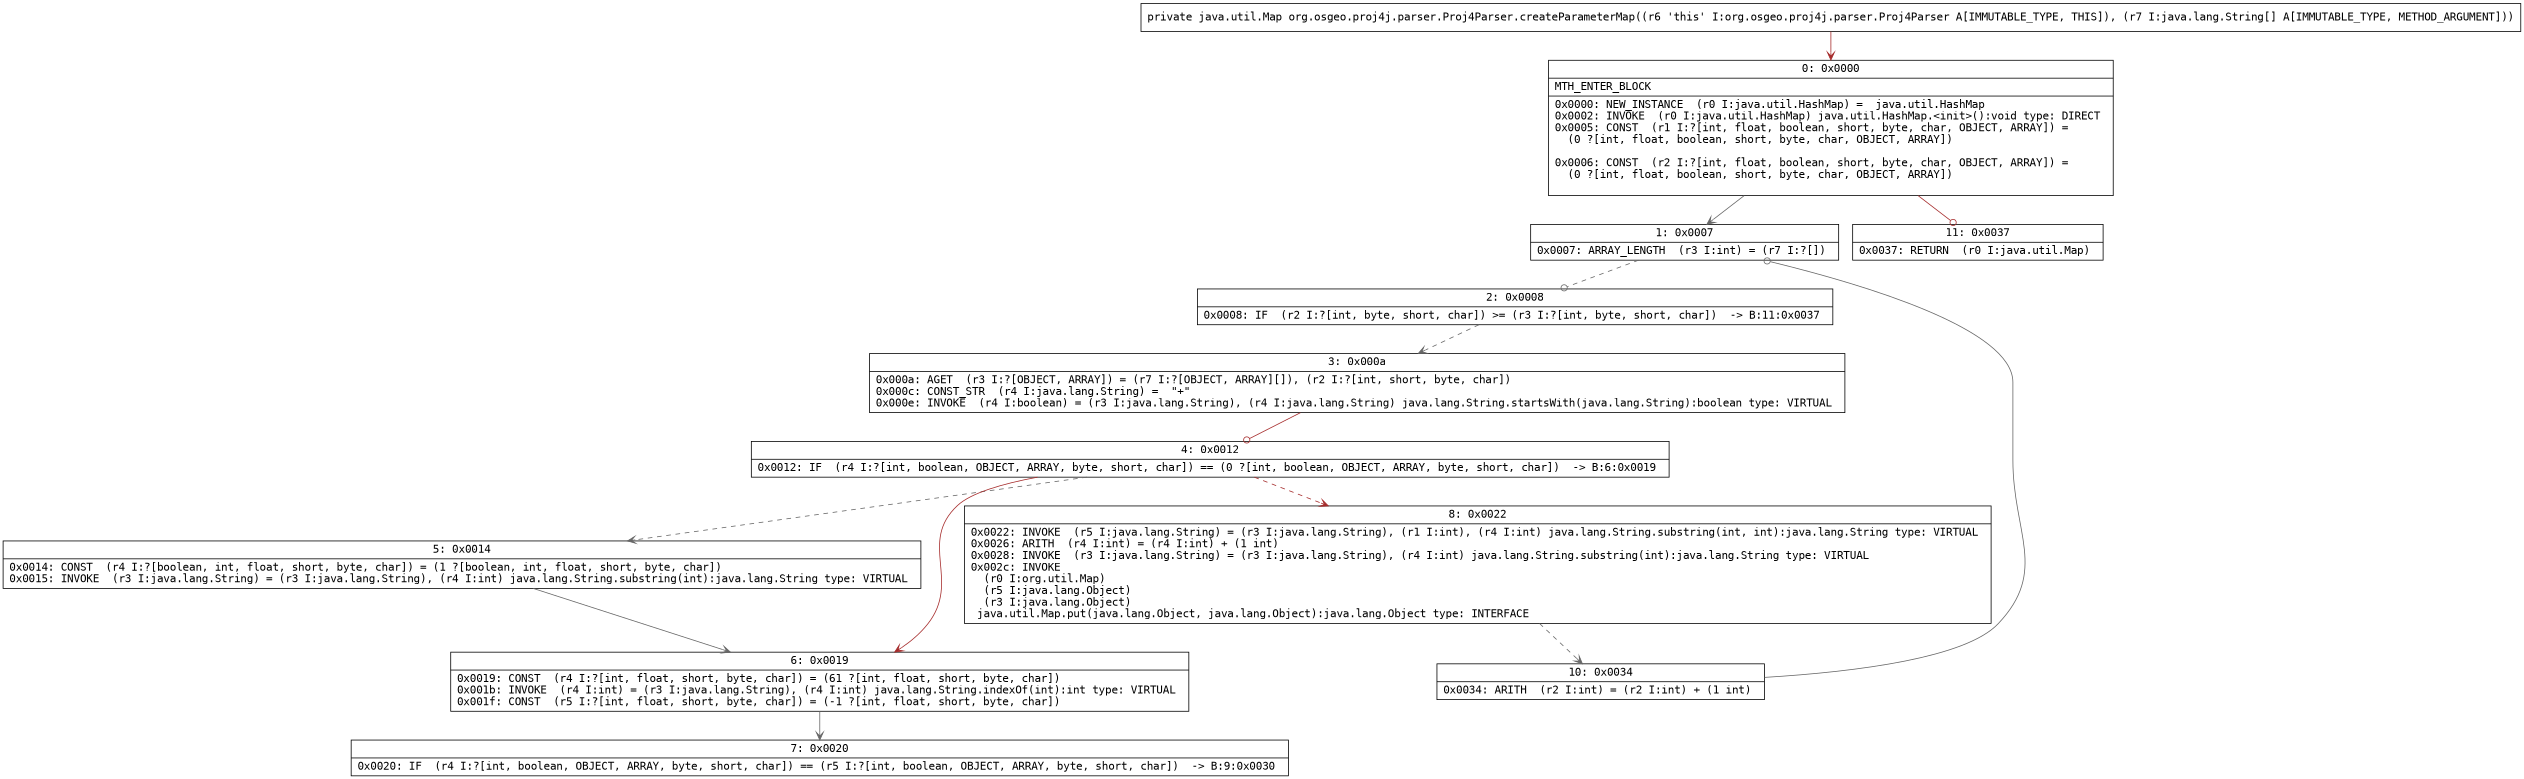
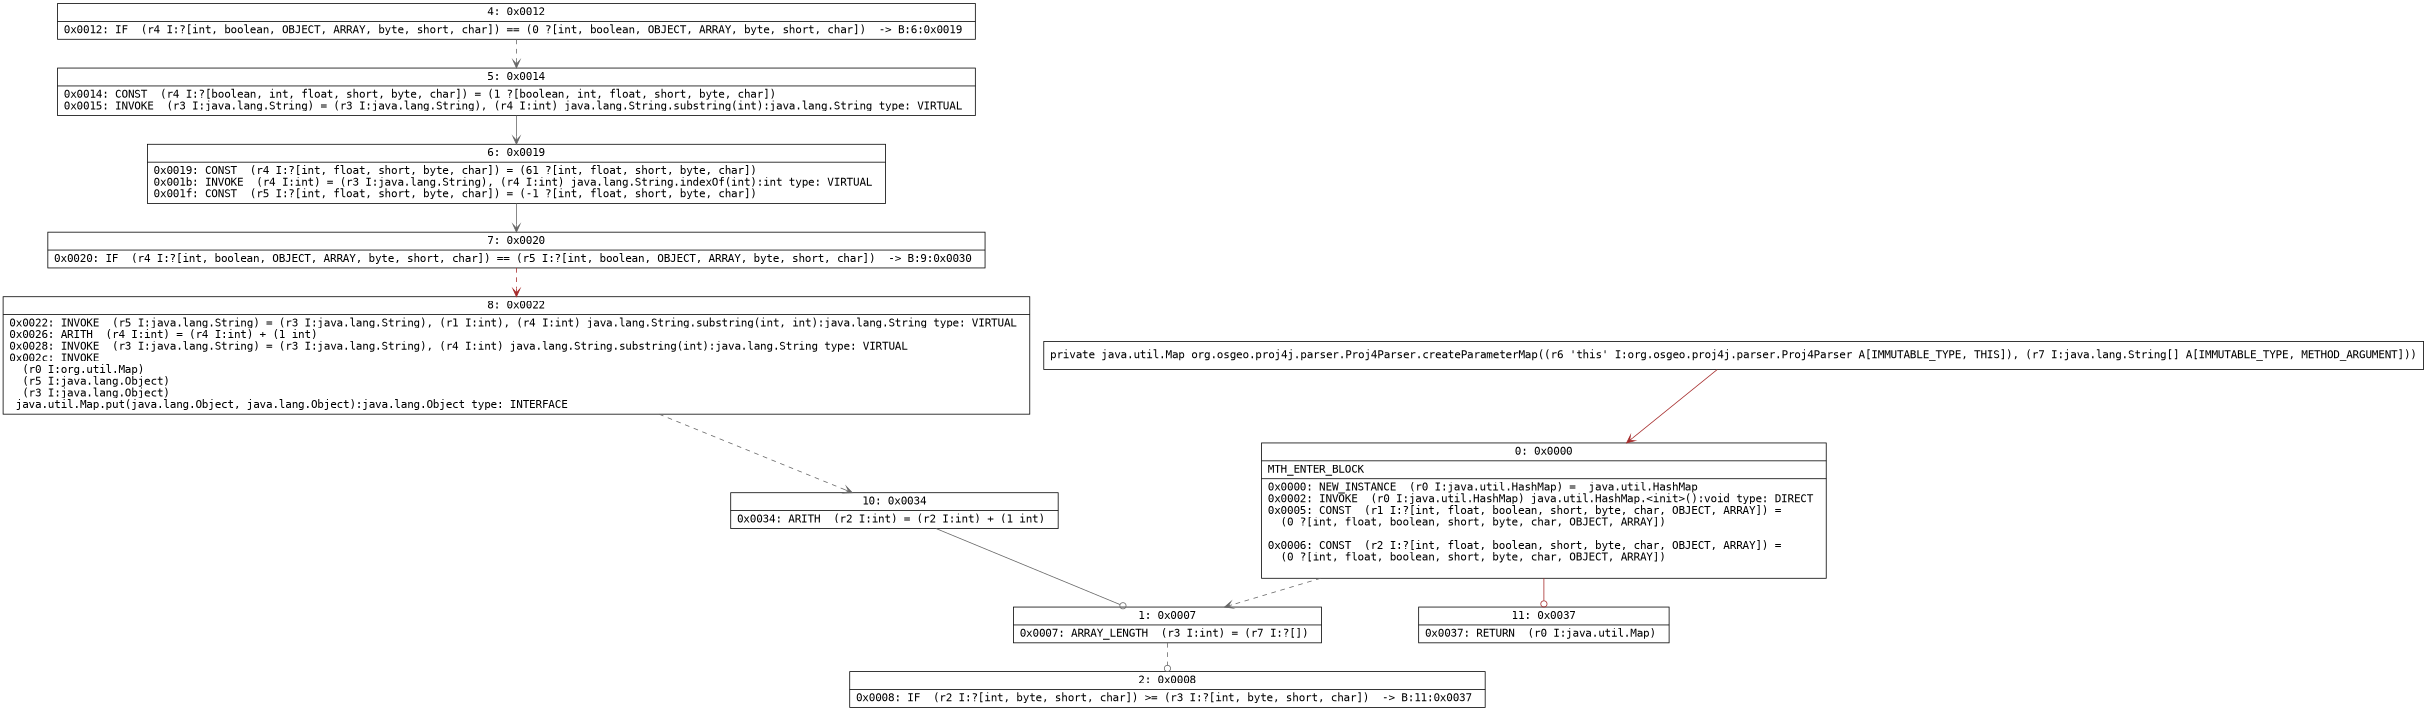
  digraph {
    fontname="DejaVu Sans Mono"
    node [fontname="DejaVu Sans Mono" shape=record]
    edge [arrowhead=vee color=gray40 fontname="DejaVu Sans Mono"]
    n1 [label="{0\:\ 0x0000|MTH_ENTER_BLOCK\l|0x0000: NEW_INSTANCE  (r0 I:java.util.HashMap) =  java.util.HashMap \l0x0002: INVOKE  (r0 I:java.util.HashMap) java.util.HashMap.\<init\>():void type: DIRECT \l0x0005: CONST  (r1 I:?[int, float, boolean, short, byte, char, OBJECT, ARRAY]) = \l  (0 ?[int, float, boolean, short, byte, char, OBJECT, ARRAY])\l \l0x0006: CONST  (r2 I:?[int, float, boolean, short, byte, char, OBJECT, ARRAY]) = \l  (0 ?[int, float, boolean, short, byte, char, OBJECT, ARRAY])\l \l}"]
    n2 [label="{1\:\ 0x0007|0x0007: ARRAY_LENGTH  (r3 I:int) = (r7 I:?[]) \l}"]
    n3 [label="{11\:\ 0x0037|0x0037: RETURN  (r0 I:java.util.Map) \l}"]
    n4 [label="{2\:\ 0x0008|0x0008: IF  (r2 I:?[int, byte, short, char]) \>= (r3 I:?[int, byte, short, char])  \-\> B:11:0x0037 \l}"]
-   n5 [label="{3\:\ 0x000a|0x000a: AGET  (r3 I:?[OBJECT, ARRAY]) = (r7 I:?[OBJECT, ARRAY][]), (r2 I:?[int, short, byte, char]) \l0x000c: CONST_STR  (r4 I:java.lang.String) =  \"+\" \l0x000e: INVOKE  (r4 I:boolean) = (r3 I:java.lang.String), (r4 I:java.lang.String) java.lang.String.startsWith(java.lang.String):boolean type: VIRTUAL \l}"]
    n6 [label="{4\:\ 0x0012|0x0012: IF  (r4 I:?[int, boolean, OBJECT, ARRAY, byte, short, char]) == (0 ?[int, boolean, OBJECT, ARRAY, byte, short, char])  \-\> B:6:0x0019 \l}"]
    n7 [label="{5\:\ 0x0014|0x0014: CONST  (r4 I:?[boolean, int, float, short, byte, char]) = (1 ?[boolean, int, float, short, byte, char]) \l0x0015: INVOKE  (r3 I:java.lang.String) = (r3 I:java.lang.String), (r4 I:int) java.lang.String.substring(int):java.lang.String type: VIRTUAL \l}"]
    n8 [label="{6\:\ 0x0019|0x0019: CONST  (r4 I:?[int, float, short, byte, char]) = (61 ?[int, float, short, byte, char]) \l0x001b: INVOKE  (r4 I:int) = (r3 I:java.lang.String), (r4 I:int) java.lang.String.indexOf(int):int type: VIRTUAL \l0x001f: CONST  (r5 I:?[int, float, short, byte, char]) = (\-1 ?[int, float, short, byte, char]) \l}"]
    n9 [label="{7\:\ 0x0020|0x0020: IF  (r4 I:?[int, boolean, OBJECT, ARRAY, byte, short, char]) == (r5 I:?[int, boolean, OBJECT, ARRAY, byte, short, char])  \-\> B:9:0x0030 \l}"]
    n10 [label="{8\:\ 0x0022|0x0022: INVOKE  (r5 I:java.lang.String) = (r3 I:java.lang.String), (r1 I:int), (r4 I:int) java.lang.String.substring(int, int):java.lang.String type: VIRTUAL \l0x0026: ARITH  (r4 I:int) = (r4 I:int) + (1 int) \l0x0028: INVOKE  (r3 I:java.lang.String) = (r3 I:java.lang.String), (r4 I:int) java.lang.String.substring(int):java.lang.String type: VIRTUAL \l0x002c: INVOKE  \l  (r0 I:org.util.Map)\l  (r5 I:java.lang.Object)\l  (r3 I:java.lang.Object)\l java.util.Map.put(java.lang.Object, java.lang.Object):java.lang.Object type: INTERFACE \l}"]
    n11 [label="{10\:\ 0x0034|0x0034: ARITH  (r2 I:int) = (r2 I:int) + (1 int) \l}"]
    n12 [label="{private java.util.Map org.osgeo.proj4j.parser.Proj4Parser.createParameterMap((r6 'this' I:org.osgeo.proj4j.parser.Proj4Parser A[IMMUTABLE_TYPE, THIS]), (r7 I:java.lang.String[] A[IMMUTABLE_TYPE, METHOD_ARGUMENT])) }"]
-   n1 -> n2
+   n1 -> n2 [style=dashed]
    n1 -> n3 [arrowhead=odot color=brown]
    n2 -> n4 [arrowhead=odot style=dashed]
-   n4 -> n5 [style=dashed]
-   n5 -> n6 [arrowhead=odot color=brown]
    n6 -> n7 [style=dashed]
-   n6 -> n8 [color=brown]
    n7 -> n8
    n8 -> n9
-   n6 -> n10 [color=brown style=dashed]
+   n9 -> n10 [color=brown style=dashed]
    n10 -> n11 [style=dashed]
    n11 -> n2 [arrowhead=odot]
    n12 -> n1 [color=brown]
  }
